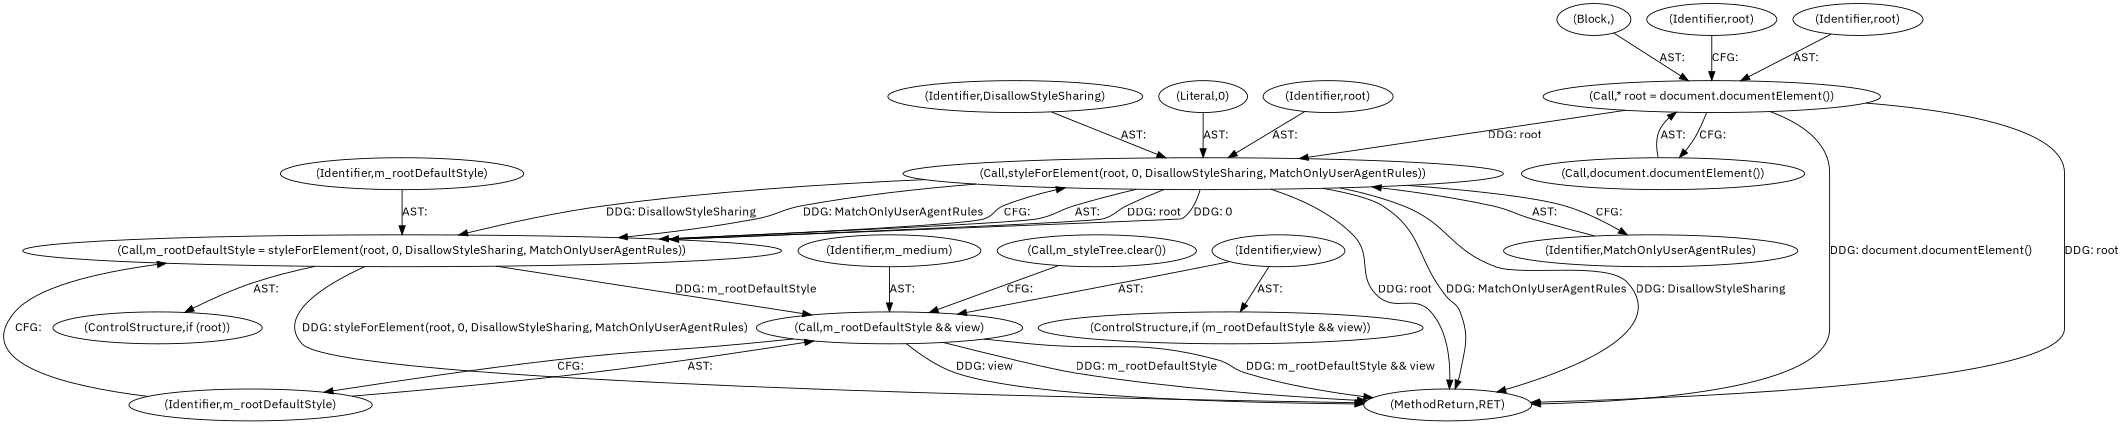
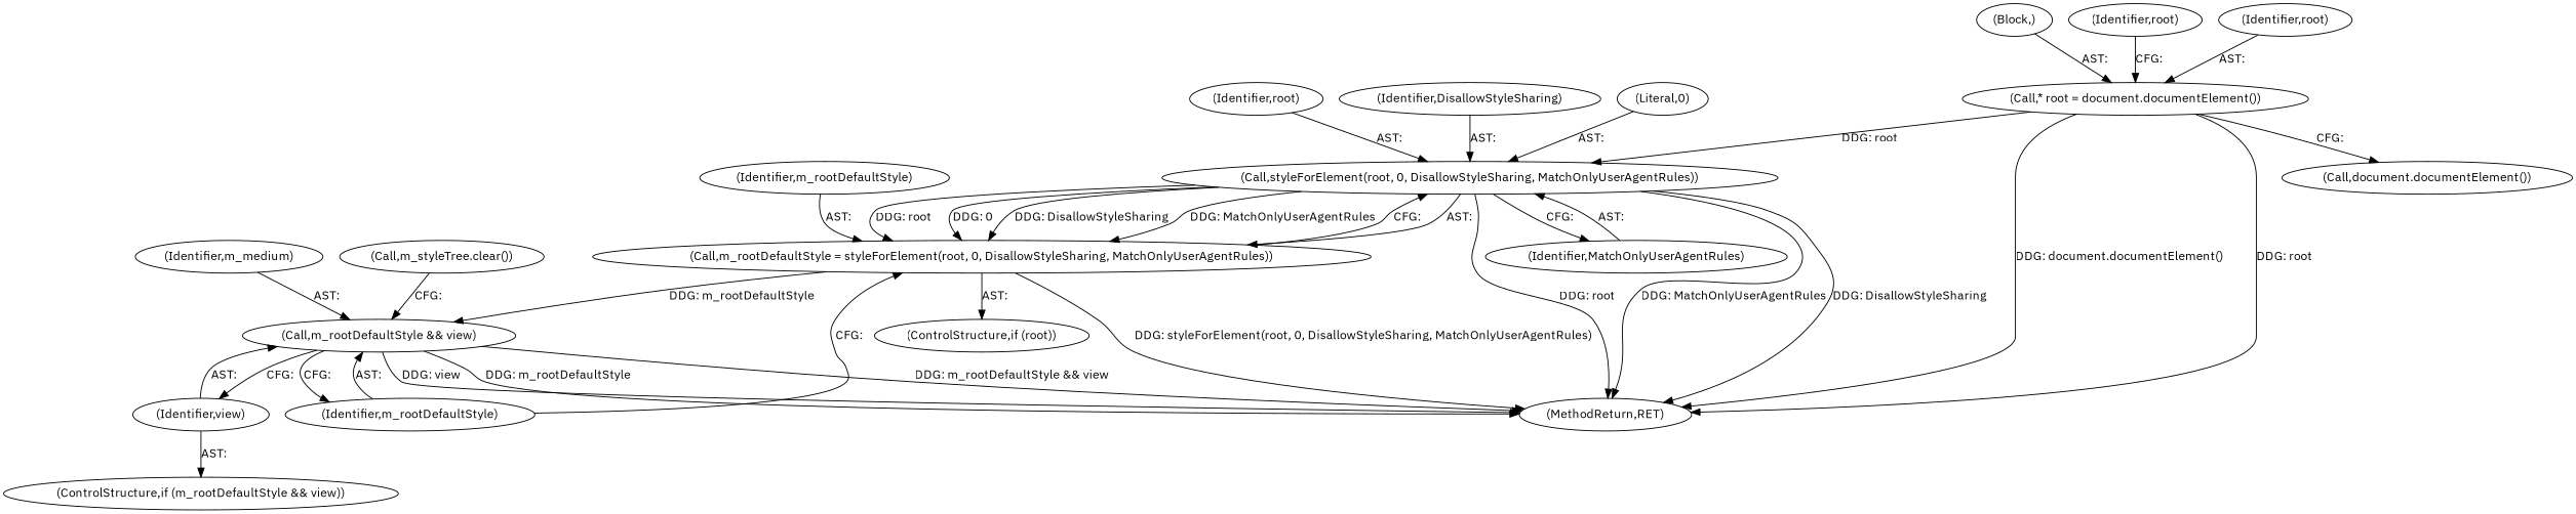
  digraph {
    fontname="IBM Plex Sans"
    node [fontname="IBM Plex Sans"]
    edge [fontname="IBM Plex Sans"]
    n1 [label="(Call,styleForElement(root, 0, DisallowStyleSharing, MatchOnlyUserAgentRules))"]
    n2 [label="(Call,m_rootDefaultStyle = styleForElement(root, 0, DisallowStyleSharing, MatchOnlyUserAgentRules))"]
    n3 [label="(MethodReturn,RET)"]
    n4 [label="(Identifier,MatchOnlyUserAgentRules)"]
    n5 [label="(Call,m_rootDefaultStyle && view)"]
    n6 [label="(ControlStructure,if (root))"]
    n7 [label="(Call,* root = document.documentElement())"]
    n8 [label="(Call,document.documentElement())"]
    n9 [label="(Block,)"]
    n10 [label="(Identifier,m_rootDefaultStyle)"]
    n11 [label="(Identifier,view)"]
    n12 [label="(ControlStructure,if (m_rootDefaultStyle && view))"]
    n13 [label="(Identifier,m_medium)"]
    n14 [label="(Identifier,root)"]
    n15 [label="(Call,m_styleTree.clear())"]
    n16 [label="(Identifier,root)"]
    n17 [label="(Identifier,DisallowStyleSharing)"]
    n18 [label="(Identifier,m_rootDefaultStyle)"]
    n19 [label="(Literal,0)"]
    n20 [label="(Identifier,root)"]
    n1 -> n2 [label="AST: "]
    n1 -> n2 [label="DDG: root"]
    n1 -> n2 [label="DDG: 0"]
    n1 -> n2 [label="DDG: DisallowStyleSharing"]
    n1 -> n2 [label="DDG: MatchOnlyUserAgentRules"]
    n1 -> n3 [label="DDG: MatchOnlyUserAgentRules"]
    n1 -> n3 [label="DDG: DisallowStyleSharing"]
    n1 -> n3 [label="DDG: root"]
    n1 -> n4 [label="CFG: "]
    n2 -> n1 [label="CFG: "]
    n2 -> n3 [label="DDG: styleForElement(root, 0, DisallowStyleSharing, MatchOnlyUserAgentRules)"]
    n2 -> n5 [label="DDG: m_rootDefaultStyle"]
    n2 -> n6 [label="AST: "]
    n4 -> n1 [label="AST: "]
    n5 -> n3 [label="DDG: m_rootDefaultStyle"]
    n5 -> n3 [label="DDG: m_rootDefaultStyle && view"]
    n5 -> n3 [label="DDG: view"]
    n5 -> n10 [label="CFG: "]
+   n5 -> n11 [label="CFG: "]
    n7 -> n1 [label="DDG: root"]
    n7 -> n3 [label="DDG: document.documentElement()"]
    n7 -> n3 [label="DDG: root"]
    n7 -> n8 [label="CFG: "]
-   n8 -> n7 [label="AST: "]
    n9 -> n7 [label="AST: "]
    n10 -> n2 [label="CFG: "]
    n10 -> n5 [label="AST: "]
    n11 -> n5 [label="AST: "]
    n11 -> n12 [label="AST: "]
    n13 -> n5 [label="AST: "]
    n14 -> n1 [label="AST: "]
    n15 -> n5 [label="CFG: "]
    n16 -> n7 [label="CFG: "]
    n17 -> n1 [label="AST: "]
    n18 -> n2 [label="AST: "]
    n19 -> n1 [label="AST: "]
    n20 -> n7 [label="AST: "]
  }
